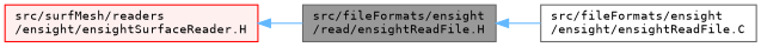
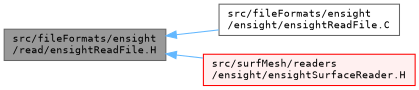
  digraph {
    fontname="DejaVu Sans Mono"
    rankdir=LR
    node [fontname="DejaVu Sans Mono" fontsize=10 shape=box style=filled]
    edge [color=steelblue1 dir=back fontname="DejaVu Sans Mono" fontsize=10 labelfontname=Helvetica labelfontsize=10 style=solid]
    n1 [color=gray40 fillcolor=grey60 fontcolor=black height=0.2 label="src/fileFormats/ensight\l/read/ensightReadFile.H" width=0.4]
    n2 [color=grey40 fillcolor=white height=0.2 label="src/fileFormats/ensight\l/ensight/ensightReadFile.C" width=0.4]
    n3 [color=red fillcolor="#FFF0F0" height=0.2 label="src/surfMesh/readers\l/ensight/ensightSurfaceReader.H" width=0.4]
    n1 -> n2
-   n3 -> n1
+   n1 -> n3
  }
